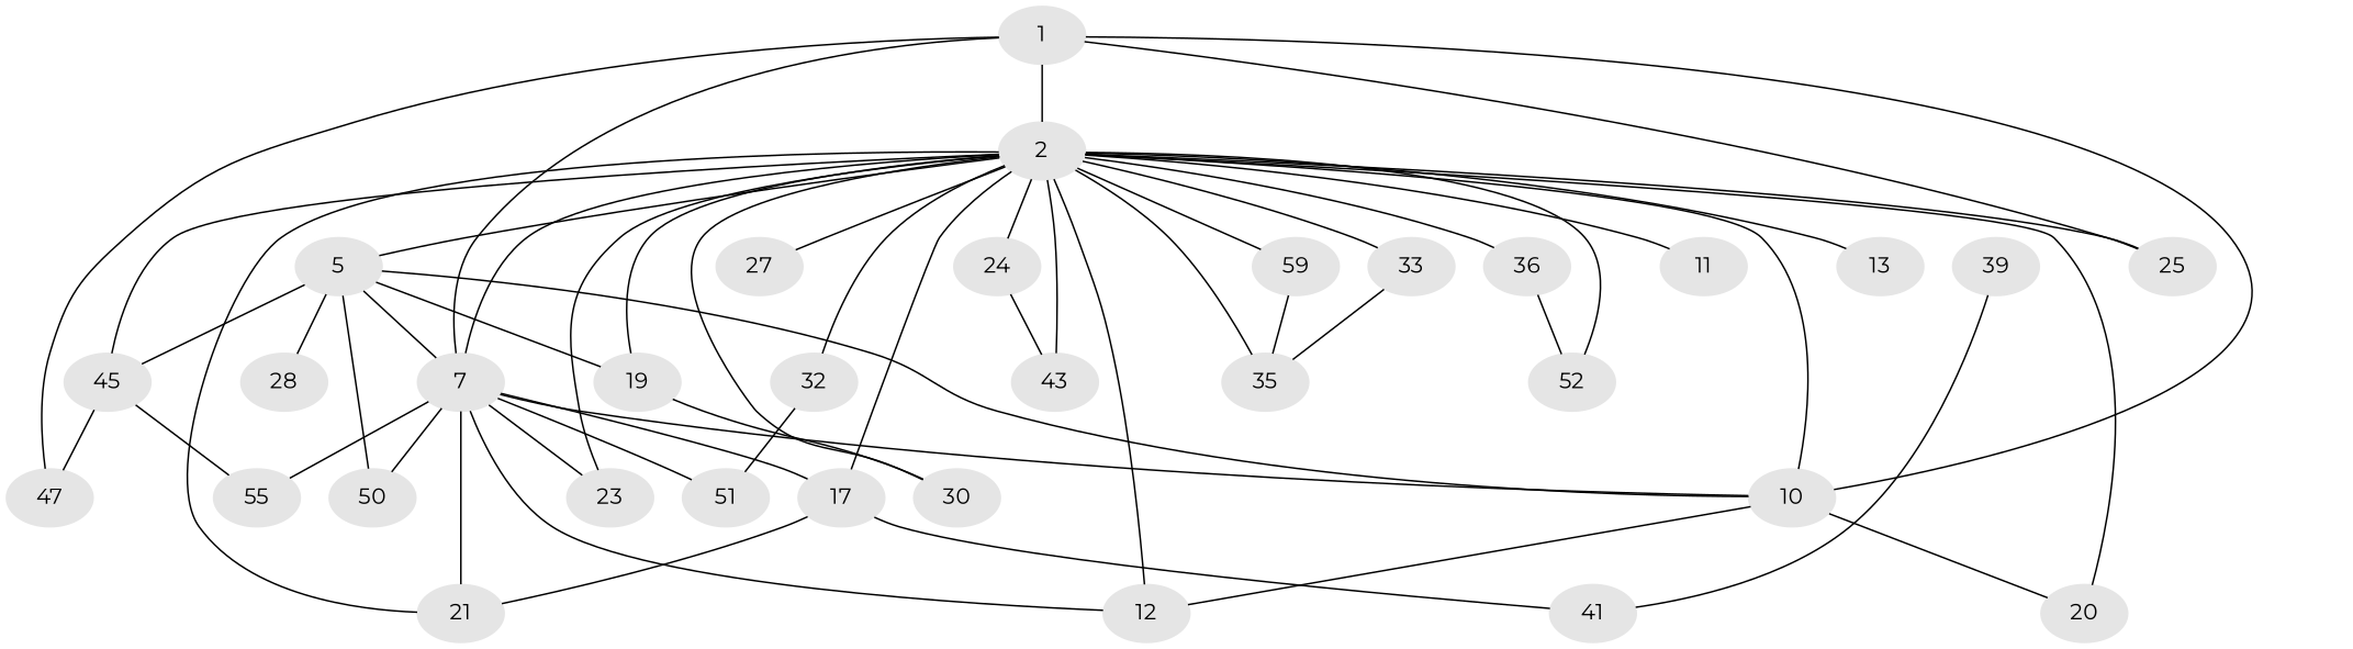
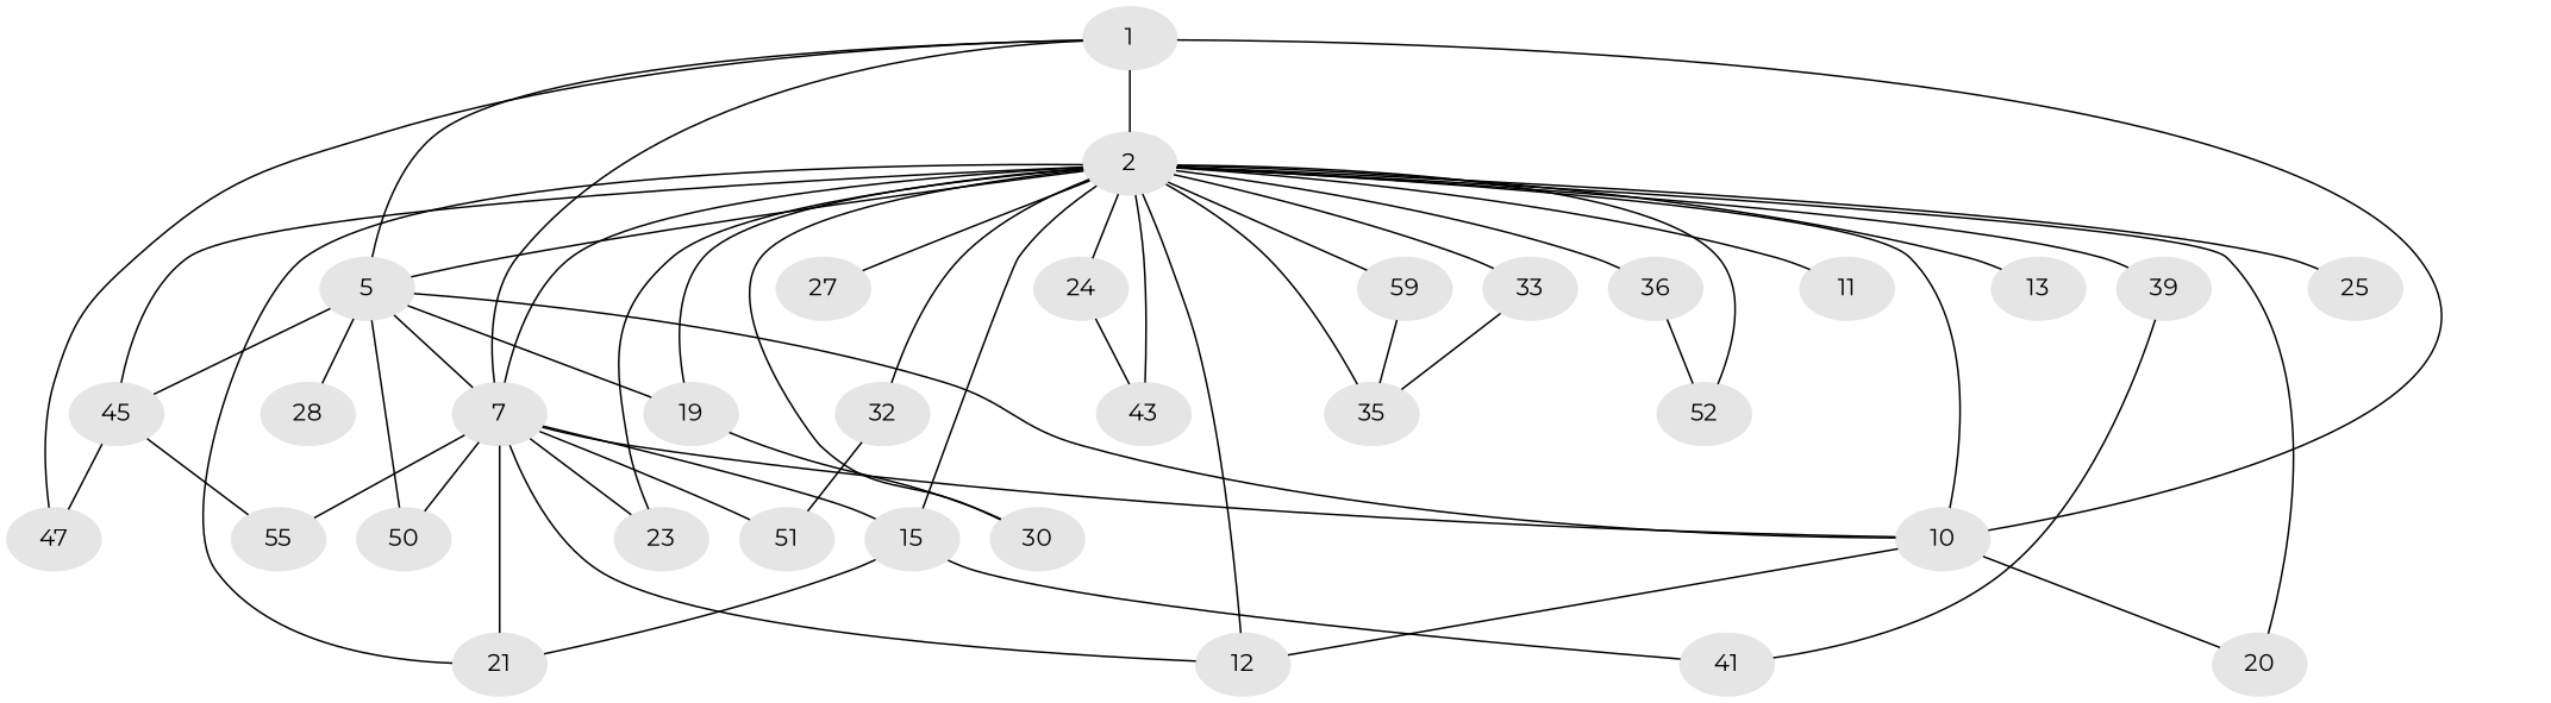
  graph {
    fontname=Montserrat
    node [color=gray90 fontname=Montserrat style=filled]
    edge [fontname=Montserrat]
    2 [super="+37+18+60+4+3"]
    5 [super="+46+54+40"]
    7 [super="+56"]
    10 [super="+31+17+26"]
    11
    12
    13
-   15 [label=17]
+   15
    19
    20
    21
    23
    24
    25
    27
    n16 [label=59]
    30
    32
    33
    35 [super="+44"]
    36
    39
    43
    45
    52
    1
    47
    28
    50
    51 [super="+63"]
    55
    41
    2 -- 5 [weight=9]
    2 -- 7 [weight=8]
    2 -- 10 [weight=10]
    2 -- 11 [weight=2]
    2 -- 12
    2 -- 13 [weight=2]
    2 -- 15
    2 -- 19
    2 -- 20 [weight=2]
    2 -- 21
    2 -- 23 [weight=2]
    2 -- 24 [weight=2]
    2 -- 25
    2 -- 27 [weight=2]
    2 -- n16 [weight=2]
    2 -- 30
    2 -- 32
    2 -- 33
    2 -- 35 [weight=2]
    2 -- 36 [weight=3]
+   2 -- 39 [weight=2]
    2 -- 43
    2 -- 45
    2 -- 52
    5 -- 7
    5 -- 10
    5 -- 19
    5 -- 45
    5 -- 28
    5 -- 50
    7 -- 10
    7 -- 12
    7 -- 15
    7 -- 21
    7 -- 23
    7 -- 50
    7 -- 51 [weight=2]
    7 -- 55
    10 -- 12
    10 -- 20
    15 -- 21
    15 -- 41
    19 -- 30
    24 -- 43
    n16 -- 35
    32 -- 51
    33 -- 35
    36 -- 52
    39 -- 41
    45 -- 47
    45 -- 55
    1 -- 2 [weight=7]
-   1 -- 25
+   1 -- 5
    1 -- 7
    1 -- 10
    1 -- 47
  }
